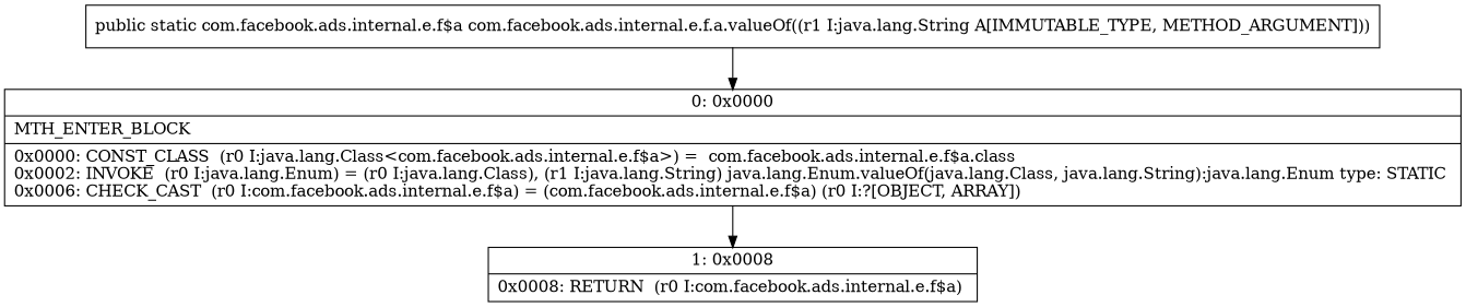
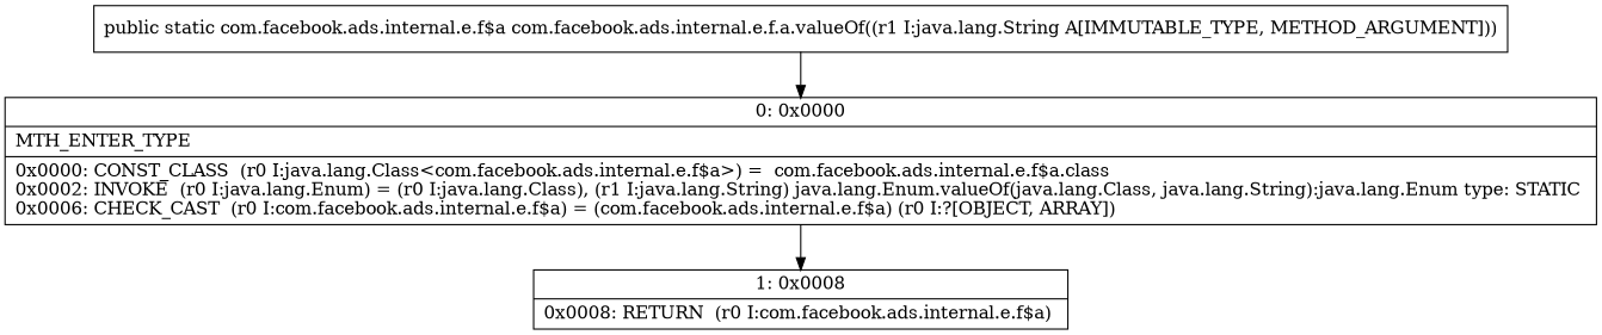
  digraph {
    node [shape=record]
-   n1 [label="{0\:\ 0x0000|MTH_ENTER_BLOCK\l|0x0000: CONST_CLASS  (r0 I:java.lang.Class\<com.facebook.ads.internal.e.f$a\>) =  com.facebook.ads.internal.e.f$a.class \l0x0002: INVOKE  (r0 I:java.lang.Enum) = (r0 I:java.lang.Class), (r1 I:java.lang.String) java.lang.Enum.valueOf(java.lang.Class, java.lang.String):java.lang.Enum type: STATIC \l0x0006: CHECK_CAST  (r0 I:com.facebook.ads.internal.e.f$a) = (com.facebook.ads.internal.e.f$a) (r0 I:?[OBJECT, ARRAY]) \l}"]
+   n1 [label="{0\:\ 0x0000|MTH_ENTER_TYPE\l|0x0000: CONST_CLASS  (r0 I:java.lang.Class\<com.facebook.ads.internal.e.f$a\>) =  com.facebook.ads.internal.e.f$a.class \l0x0002: INVOKE  (r0 I:java.lang.Enum) = (r0 I:java.lang.Class), (r1 I:java.lang.String) java.lang.Enum.valueOf(java.lang.Class, java.lang.String):java.lang.Enum type: STATIC \l0x0006: CHECK_CAST  (r0 I:com.facebook.ads.internal.e.f$a) = (com.facebook.ads.internal.e.f$a) (r0 I:?[OBJECT, ARRAY]) \l}"]
    n2 [label="{1\:\ 0x0008|0x0008: RETURN  (r0 I:com.facebook.ads.internal.e.f$a) \l}"]
    n3 [label="{public static com.facebook.ads.internal.e.f$a com.facebook.ads.internal.e.f.a.valueOf((r1 I:java.lang.String A[IMMUTABLE_TYPE, METHOD_ARGUMENT])) }"]
    n1 -> n2
    n3 -> n1
  }
